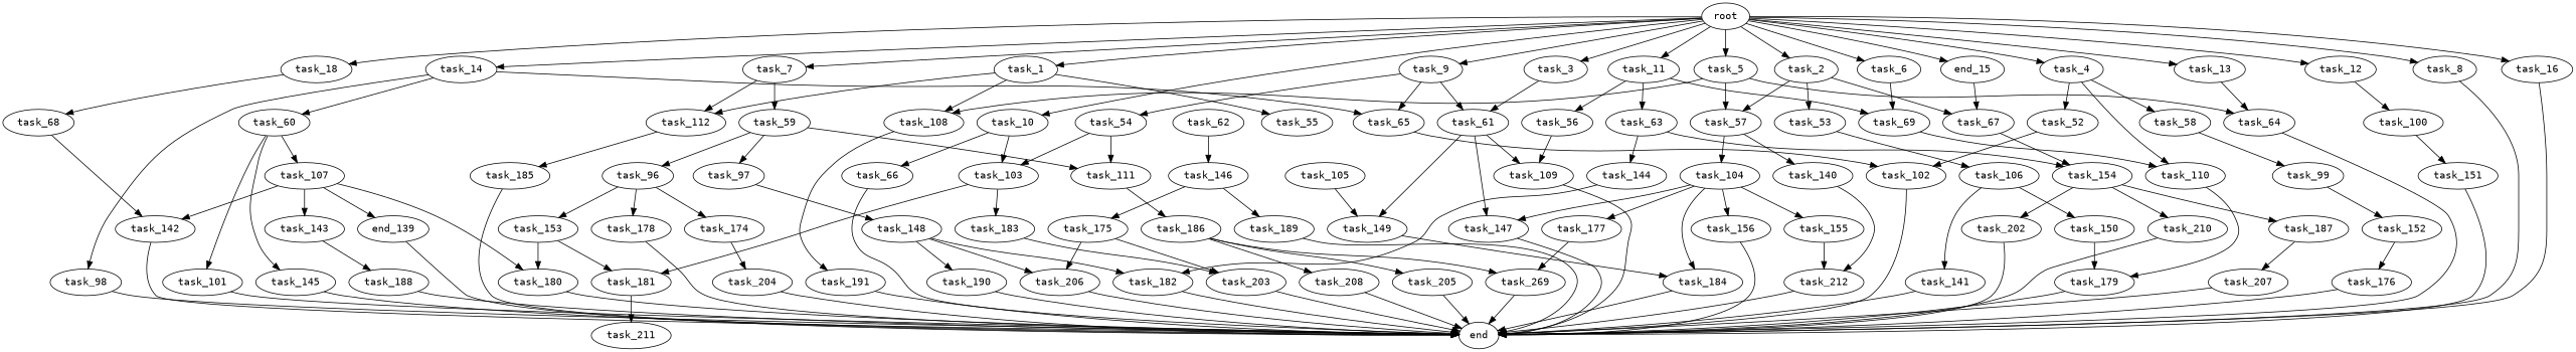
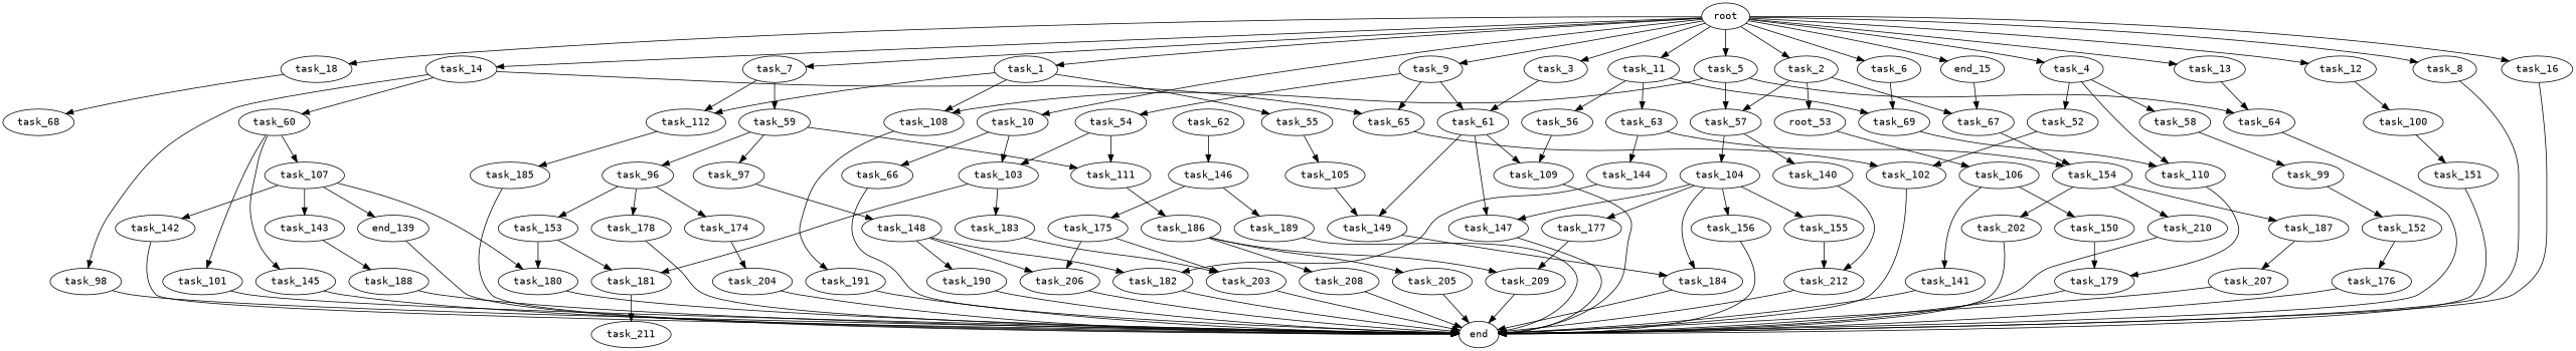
  digraph {
    fontname="DejaVu Sans Mono"
    node [fontname="DejaVu Sans Mono"]
    edge [fontname="DejaVu Sans Mono"]
    root
    task_1
    task_2
    task_3
    task_4
    task_5
    task_6
    task_7
    task_8
    task_9
    task_10
    task_11
    task_12
    task_13
    task_14
    n16 [label=end_15]
    task_16
    task_18
    task_55
    task_108
    task_112
-   task_53
+   task_53 [label=root_53]
    task_57
    task_67
    task_61
    task_52
    task_58
    task_110
    task_64
    task_69
    task_59
    end
    task_54
    task_65
    task_66
    task_103
    task_56
    task_63
    task_100
    task_60
    task_98
    task_68
    task_105
    task_191
    task_185
    task_106
    task_104
    task_140
    task_154
    task_109
    task_147
    task_149
    task_102
    task_99
    task_179
    task_111
    task_96
    task_97
    task_181
    task_183
    task_144
    task_151
    task_101
    task_107
    task_145
    task_62
    task_146
    task_142
    task_141
    task_150
    task_186
    task_155
    task_156
    task_177
    task_184
    task_212
    task_152
    task_153
    task_174
    task_178
    task_148
    n82 [label=end_139]
    task_143
    task_180
    task_175
    task_189
    task_182
    task_187
    task_202
    task_210
    task_204
    task_190
    task_206
    task_176
    task_211
    task_203
-   task_209 [label=task_269]
+   task_209
    task_188
    task_205
    task_208
    task_207
    root -> task_1
    root -> task_2
    root -> task_3
    root -> task_4
    root -> task_5
    root -> task_6
    root -> task_7
    root -> task_8
    root -> task_9
    root -> task_10
    root -> task_11
    root -> task_12
    root -> task_13
    root -> task_14
    root -> n16
    root -> task_16
    root -> task_18
    task_1 -> task_55
    task_1 -> task_108
    task_1 -> task_112
    task_2 -> task_53
    task_2 -> task_57
    task_2 -> task_67
    task_3 -> task_61
    task_4 -> task_52
    task_4 -> task_58
    task_4 -> task_110
    task_5 -> task_108
    task_5 -> task_57
    task_5 -> task_64
    task_6 -> task_69
    task_7 -> task_112
    task_7 -> task_59
    task_8 -> end
    task_9 -> task_61
    task_9 -> task_54
    task_9 -> task_65
    task_10 -> task_66
    task_10 -> task_103
    task_11 -> task_69
    task_11 -> task_56
    task_11 -> task_63
    task_12 -> task_100
    task_13 -> task_64
    task_14 -> task_65
    task_14 -> task_60
    task_14 -> task_98
    n16 -> task_67
    task_16 -> end
    task_18 -> task_68
+   task_55 -> task_105
    task_108 -> task_191
    task_112 -> task_185
    task_53 -> task_106
    task_57 -> task_104
    task_57 -> task_140
    task_67 -> task_154
    task_61 -> task_109
    task_61 -> task_147
    task_61 -> task_149
    task_52 -> task_102
    task_58 -> task_99
    task_110 -> task_179
    task_64 -> end
    task_69 -> task_110
    task_59 -> task_111
    task_59 -> task_96
    task_59 -> task_97
    task_54 -> task_103
    task_54 -> task_111
    task_65 -> task_102
    task_66 -> end
    task_103 -> task_181
    task_103 -> task_183
    task_56 -> task_109
    task_63 -> task_154
    task_63 -> task_144
    task_100 -> task_151
    task_60 -> task_101
    task_60 -> task_107
    task_60 -> task_145
    task_98 -> end
-   task_68 -> task_142
    task_105 -> task_149
    task_191 -> end
    task_185 -> end
    task_106 -> task_141
    task_106 -> task_150
    task_104 -> task_147
    task_104 -> task_155
    task_104 -> task_156
    task_104 -> task_177
    task_104 -> task_184
    task_140 -> task_212
    task_154 -> task_187
    task_154 -> task_202
    task_154 -> task_210
    task_109 -> end
    task_147 -> end
    task_149 -> task_184
    task_102 -> end
    task_99 -> task_152
    task_179 -> end
    task_111 -> task_186
    task_96 -> task_153
    task_96 -> task_174
    task_96 -> task_178
    task_97 -> task_148
    task_181 -> task_211
    task_183 -> task_203
    task_144 -> task_182
    task_151 -> end
    task_101 -> end
    task_107 -> task_142
    task_107 -> n82
    task_107 -> task_143
    task_107 -> task_180
    task_145 -> end
    task_62 -> task_146
    task_146 -> task_175
    task_146 -> task_189
    task_142 -> end
    task_141 -> end
    task_150 -> task_179
    task_186 -> task_209
    task_186 -> task_205
    task_186 -> task_208
    task_155 -> task_212
    task_156 -> end
    task_177 -> task_209
    task_184 -> end
    task_212 -> end
    task_152 -> task_176
    task_153 -> task_181
    task_153 -> task_180
    task_174 -> task_204
    task_178 -> end
    task_148 -> task_182
    task_148 -> task_190
    task_148 -> task_206
    n82 -> end
    task_143 -> task_188
    task_180 -> end
    task_175 -> task_206
    task_175 -> task_203
    task_189 -> end
    task_182 -> end
    task_187 -> task_207
    task_202 -> end
    task_210 -> end
    task_204 -> end
    task_190 -> end
    task_206 -> end
    task_176 -> end
    task_203 -> end
    task_209 -> end
    task_188 -> end
    task_205 -> end
    task_208 -> end
    task_207 -> end
  }
